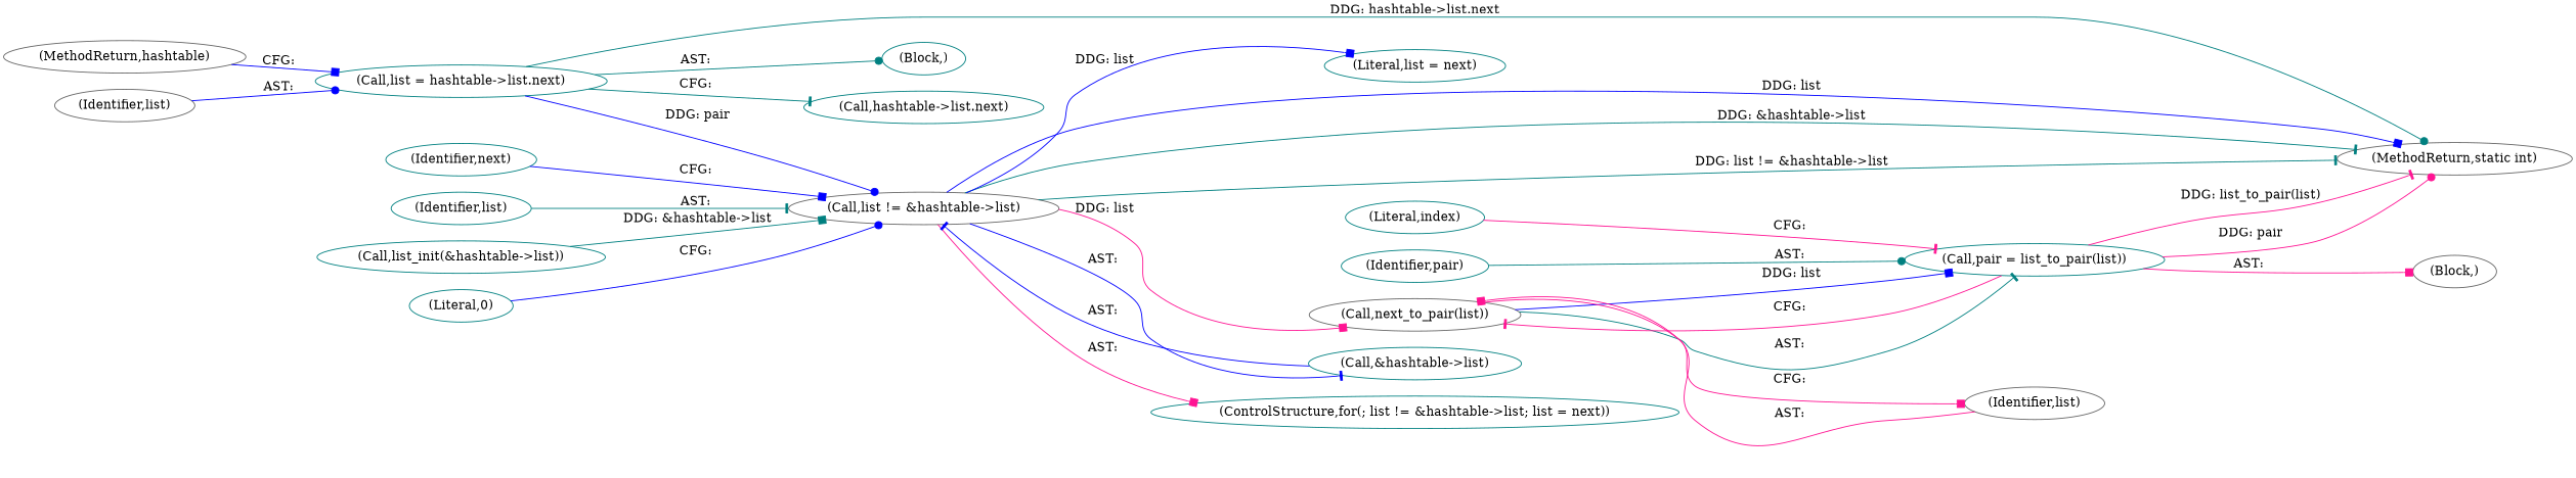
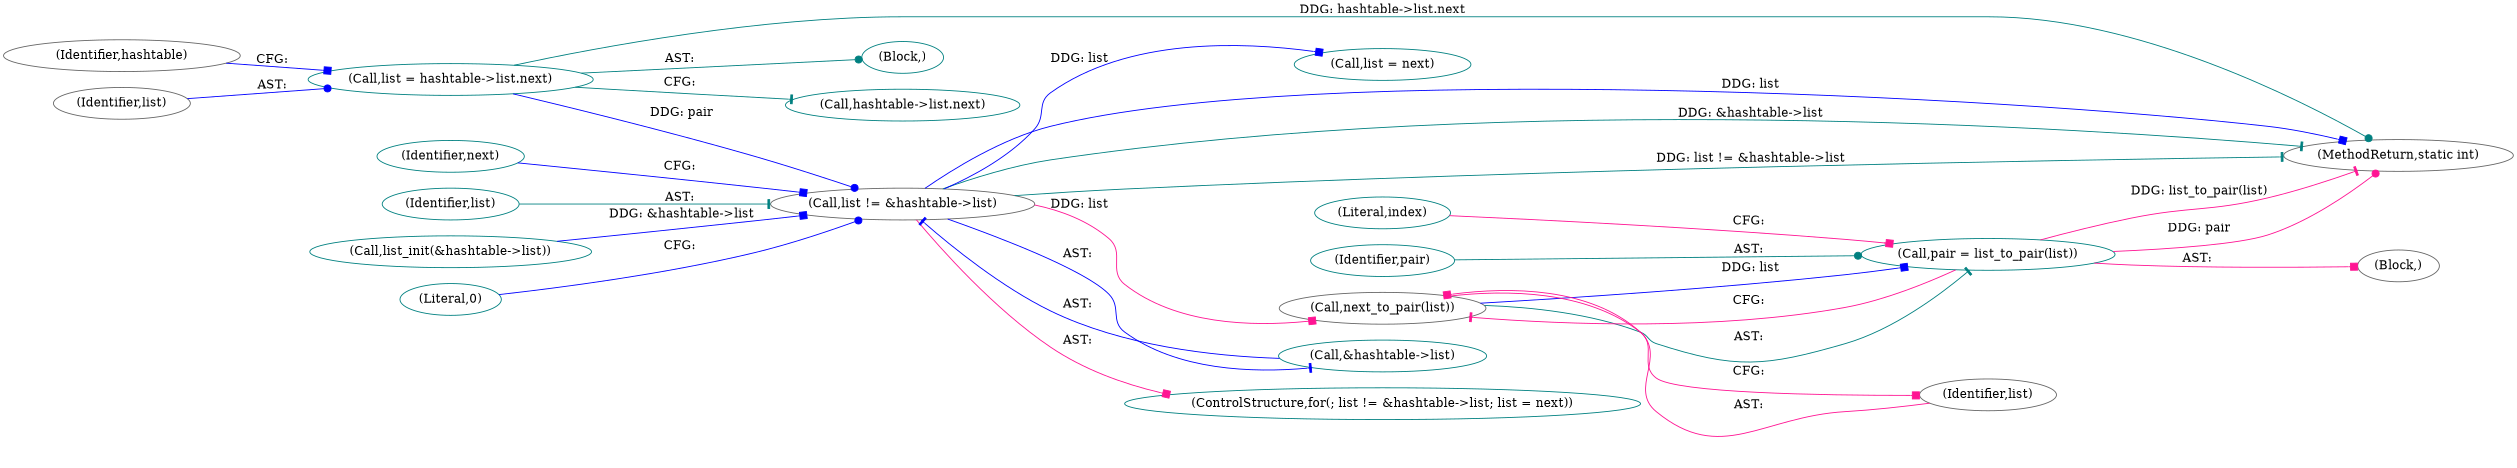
  digraph {
    rankdir=LR
    node [color=teal]
    edge [arrowhead=box color=blue]
    n1 [label="(Call,list = hashtable->list.next)"]
    n2 [color=gray40 label="(Call,list != &hashtable->list)"]
    n3 [color=gray40 label="(MethodReturn,static int)"]
    n4 [label="(Block,)"]
    n5 [label="(Call,hashtable->list.next)"]
    n6 [color=gray40 label="(Call,next_to_pair(list))"]
    n7 [label="(Call,&hashtable->list)"]
    n8 [label="(ControlStructure,for(; list != &hashtable->list; list = next))"]
-   n9 [label="(Literal,list = next)"]
+   n9 [label="(Call,list = next)"]
    n10 [label="(Call,pair = list_to_pair(list))"]
    n11 [color=gray40 label="(Identifier,list)"]
    n12 [color=gray40 label="(Block,)"]
    n13 [label="(Identifier,next)"]
    n14 [label="(Identifier,list)"]
    n15 [label="(Call,list_init(&hashtable->list))"]
    n16 [label="(Literal,index)"]
-   n17 [color=gray40 label="(MethodReturn,hashtable)"]
+   n17 [color=gray40 label="(Identifier,hashtable)"]
    n18 [color=gray40 label="(Identifier,list)"]
    n19 [label="(Literal,0)"]
    n20 [label="(Identifier,pair)"]
    n1 -> n2 [arrowhead=dot label="DDG: pair"]
    n1 -> n3 [arrowhead=dot color=teal label="DDG: hashtable->list.next"]
    n1 -> n4 [arrowhead=dot color=teal label="AST: "]
    n1 -> n5 [arrowhead=tee color=teal label="CFG: "]
    n2 -> n3 [label="DDG: list"]
    n2 -> n3 [arrowhead=tee color=teal label="DDG: &hashtable->list"]
    n2 -> n3 [arrowhead=tee color=teal label="DDG: list != &hashtable->list"]
    n2 -> n6 [color=deeppink label="DDG: list"]
    n2 -> n7 [arrowhead=tee label="AST: "]
    n2 -> n8 [color=deeppink label="AST: "]
    n2 -> n9 [label="DDG: list"]
    n6 -> n10 [arrowhead=tee color=teal label="AST: "]
    n6 -> n10 [label="DDG: list"]
    n6 -> n11 [color=deeppink label="CFG: "]
    n7 -> n2 [arrowhead=tee label="AST: "]
    n10 -> n3 [arrowhead=tee color=deeppink label="DDG: list_to_pair(list)"]
    n10 -> n3 [arrowhead=dot color=deeppink label="DDG: pair"]
    n10 -> n6 [arrowhead=tee color=deeppink label="CFG: "]
    n10 -> n12 [color=deeppink label="AST: "]
    n11 -> n6 [color=deeppink label="AST: "]
    n13 -> n2 [label="CFG: "]
    n14 -> n2 [arrowhead=tee color=teal label="AST: "]
-   n15 -> n2 [color=teal label="DDG: &hashtable->list"]
-   n16 -> n10 [arrowhead=tee color=deeppink label="CFG: "]
+   n15 -> n2 [label="DDG: &hashtable->list"]
+   n16 -> n10 [color=deeppink label="CFG: "]
    n17 -> n1 [label="CFG: "]
    n18 -> n1 [arrowhead=dot label="AST: "]
    n19 -> n2 [arrowhead=dot label="CFG: "]
    n20 -> n10 [arrowhead=dot color=teal label="AST: "]
  }
